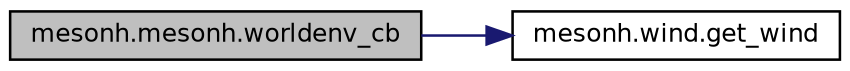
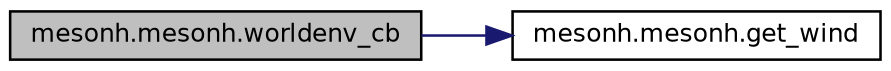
  digraph {
    rankdir=LR
    fontname="DejaVu Sans"
    node [color=black fontname="DejaVu Sans" fontsize=10 shape=record style=filled]
    n1 [fillcolor=grey75 fontcolor=black height=0.2 label="mesonh.mesonh.worldenv_cb" width=0.4]
-   n2 [fillcolor=white height=0.2 label="mesonh.wind.get_wind" width=0.4]
+   n2 [fillcolor=white height=0.2 label="mesonh.mesonh.get_wind" width=0.4]
    n1 -> n2 [color=midnightblue fontname="DejaVu Sans" fontsize=10 labelfontname=FreeSans labelfontsize=10 style=solid]
  }
